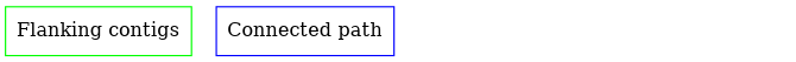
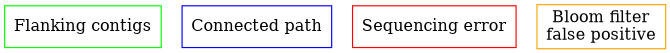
  digraph {
    node [shape=rectangle]
    n1 [color=green label="Flanking contigs"]
    n2 [color=blue label="Connected path"]
+   n3 [color=red label="Sequencing error"]
+   n4 [color=orange label="Bloom filter\nfalse positive"]
  }
